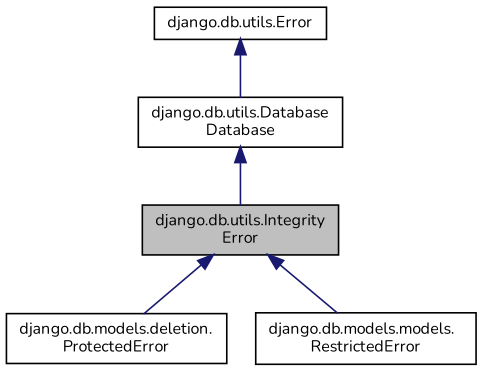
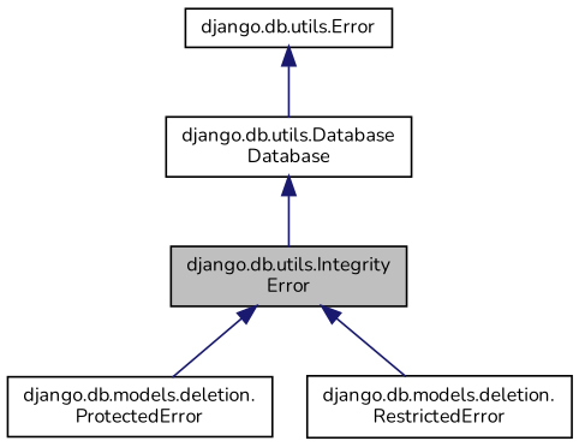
  digraph {
    fontname=Nunito
    rankdir=TB
    node [color=black fillcolor=white fontname=Nunito fontsize=10 shape=record style=filled]
    edge [color=midnightblue dir=back fontname=Nunito fontsize=10 labelfontname=Helvetica labelfontsize=10 style=solid]
    n1 [fillcolor=grey75 fontcolor=black height=0.2 label="django.db.utils.Integrity\lError" width=0.4]
    n2 [height=0.2 label="django.db.models.deletion.\lProtectedError" width=0.4]
-   n3 [height=0.2 label="django.db.models.models.\lRestrictedError" width=0.4]
+   n3 [height=0.2 label="django.db.models.deletion.\lRestrictedError" width=0.4]
    n4 [height=0.2 label="django.db.utils.Database\lDatabase" width=0.4]
    n5 [height=0.2 label="django.db.utils.Error" width=0.4]
    n1 -> n2
    n1 -> n3
    n4 -> n1
    n5 -> n4
  }
